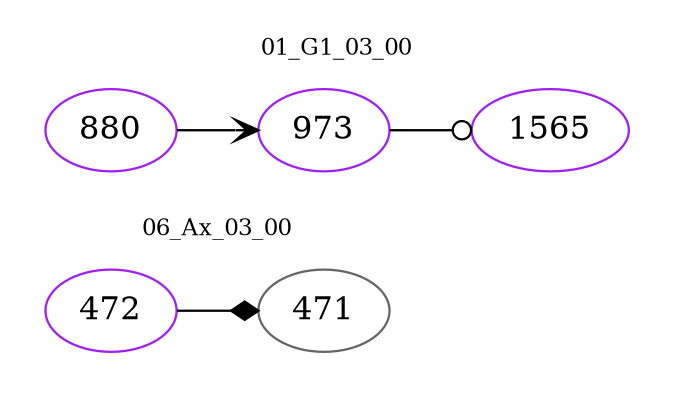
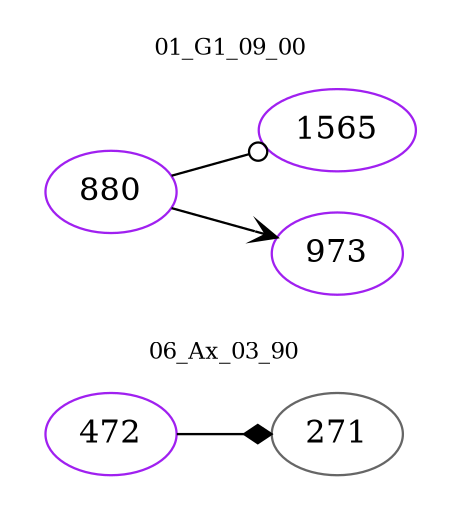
  digraph {
    rankdir=LR
    node [color=purple]
    edge [color=black]
    n1 [label=472]
-   n2 [color=gray40 label=471]
+   n2 [color=gray40 label=271]
    n3 [label=880]
    n4 [label=973]
    n5 [label=1565]
    subgraph cluster_1 {
      color=white
      fontsize=10
-     label="06_Ax_03_00"
+     label="06_Ax_03_90"
      n1
      n2
    }
    subgraph cluster_2 {
      color=white
      fontsize=10
-     label="01_G1_03_00"
+     label="01_G1_09_00"
      n3
      n4
      n5
    }
    n1 -> n2 [arrowhead=diamond]
    n3 -> n4 [arrowhead=vee]
-   n4 -> n5 [arrowhead=odot]
+   n3 -> n5 [arrowhead=odot]
  }
